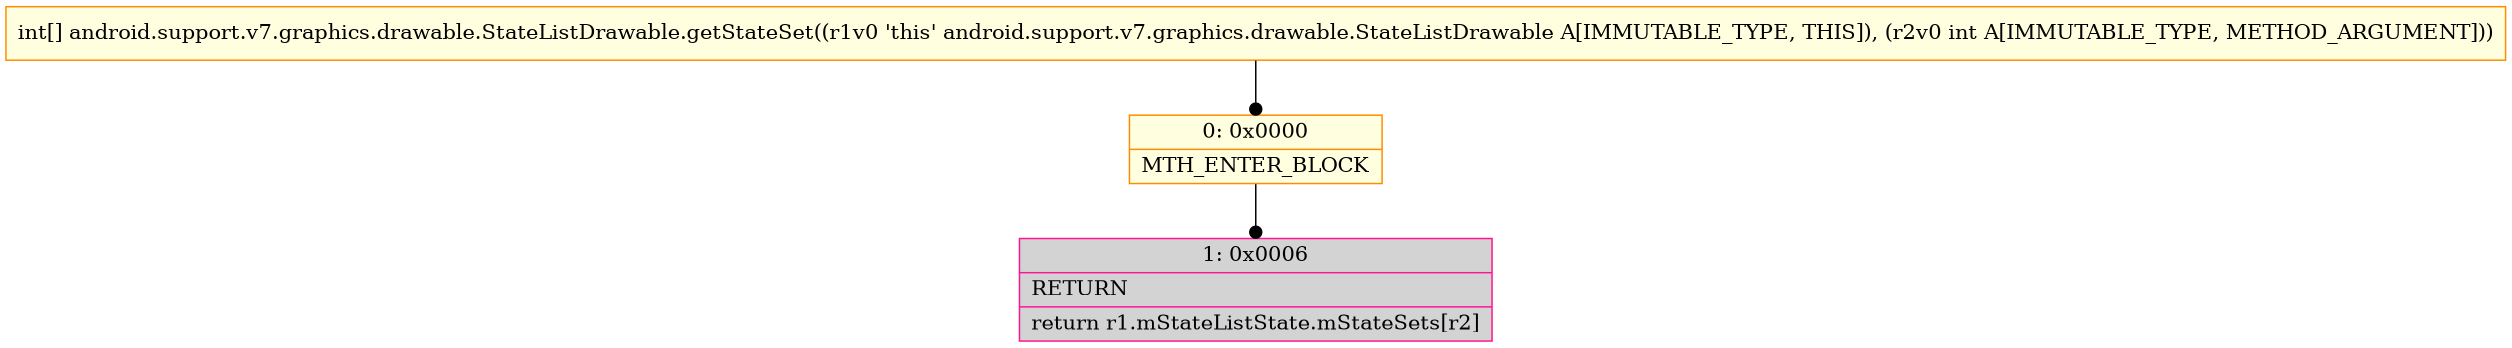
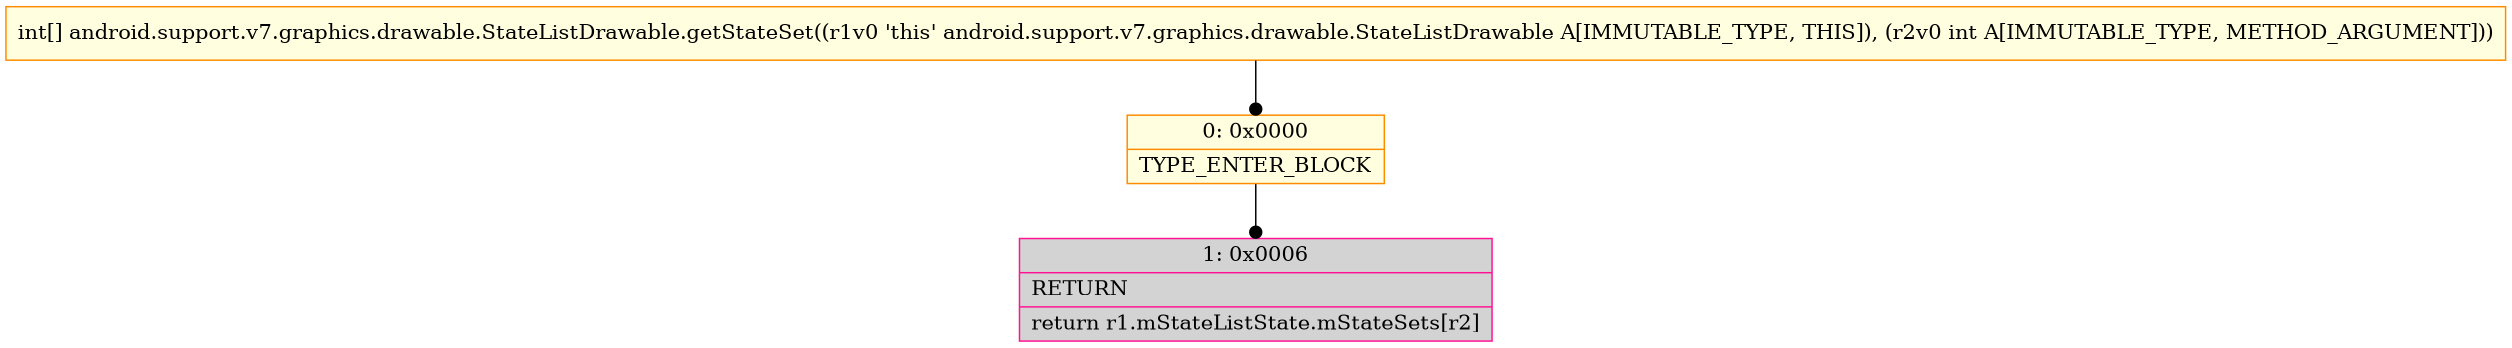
  digraph {
    node [shape=record style=filled fillcolor=lightyellow color=darkorange]
    edge [arrowhead=dot]
-   n1 [label="{0\:\ 0x0000|MTH_ENTER_BLOCK\l}"]
+   n1 [label="{0\:\ 0x0000|TYPE_ENTER_BLOCK\l}"]
    n2 [label="{1\:\ 0x0006|RETURN\l|return r1.mStateListState.mStateSets[r2]\l}" fillcolor=lightgrey color=deeppink]
    n3 [label="{int[] android.support.v7.graphics.drawable.StateListDrawable.getStateSet((r1v0 'this' android.support.v7.graphics.drawable.StateListDrawable A[IMMUTABLE_TYPE, THIS]), (r2v0 int A[IMMUTABLE_TYPE, METHOD_ARGUMENT])) }"]
    n1 -> n2
    n3 -> n1
  }
